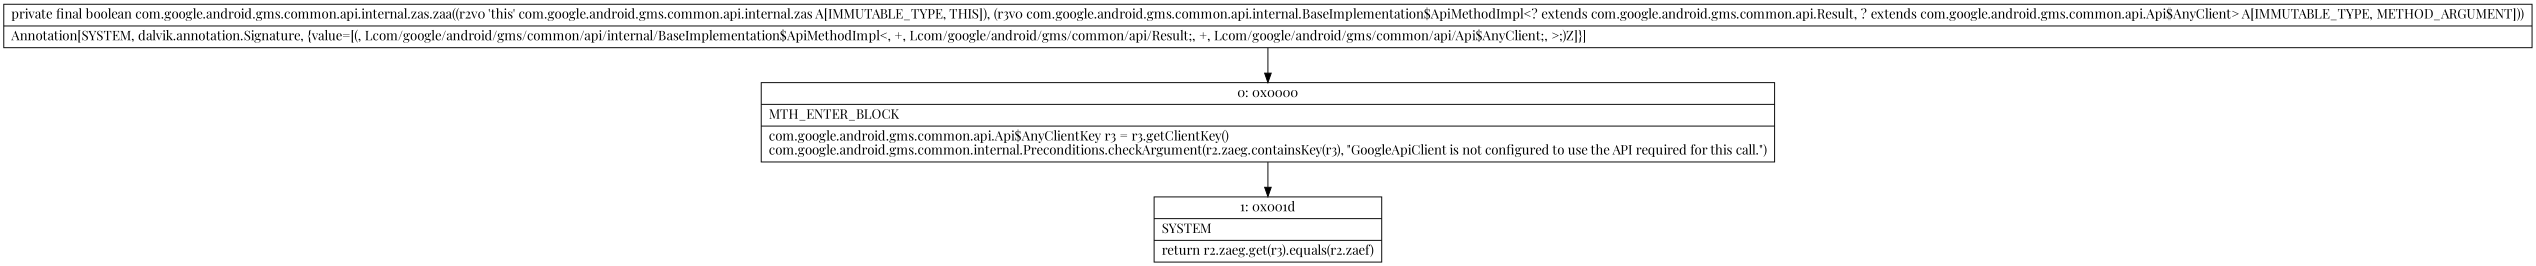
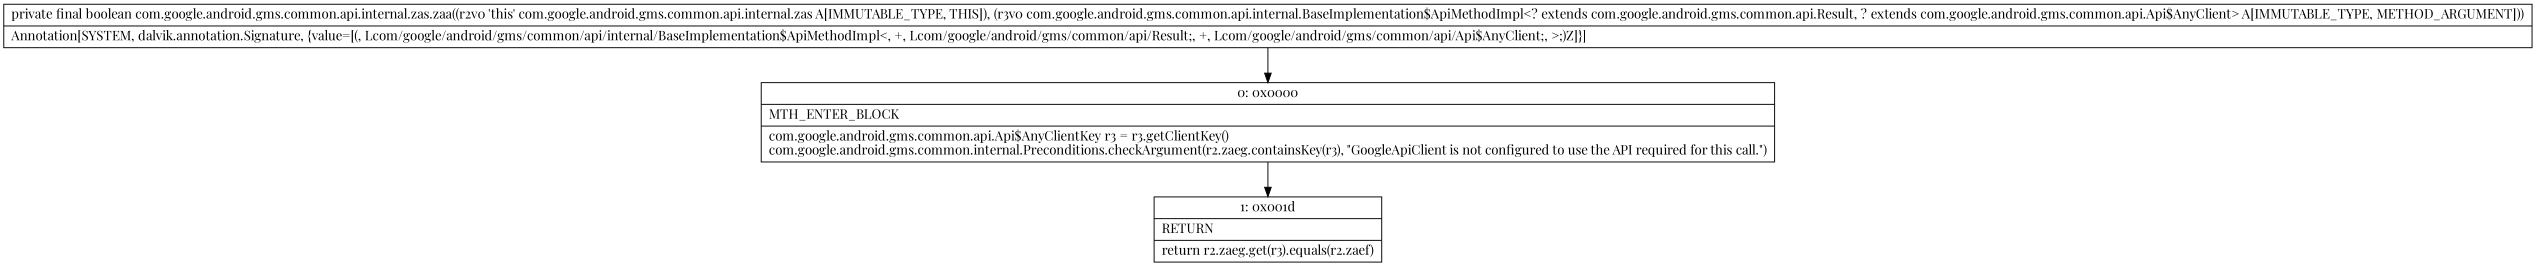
  digraph {
    fontname="Playfair Display"
    node [shape=record fontname="Playfair Display"]
    edge [fontname="Playfair Display"]
    n1 [label="{0\:\ 0x0000|MTH_ENTER_BLOCK\l|com.google.android.gms.common.api.Api$AnyClientKey r3 = r3.getClientKey()\lcom.google.android.gms.common.internal.Preconditions.checkArgument(r2.zaeg.containsKey(r3), \"GoogleApiClient is not configured to use the API required for this call.\")\l}"]
-   n2 [label="{1\:\ 0x001d|SYSTEM\l|return r2.zaeg.get(r3).equals(r2.zaef)\l}"]
+   n2 [label="{1\:\ 0x001d|RETURN\l|return r2.zaeg.get(r3).equals(r2.zaef)\l}"]
    n3 [label="{private final boolean com.google.android.gms.common.api.internal.zas.zaa((r2v0 'this' com.google.android.gms.common.api.internal.zas A[IMMUTABLE_TYPE, THIS]), (r3v0 com.google.android.gms.common.api.internal.BaseImplementation$ApiMethodImpl\<? extends com.google.android.gms.common.api.Result, ? extends com.google.android.gms.common.api.Api$AnyClient\> A[IMMUTABLE_TYPE, METHOD_ARGUMENT]))  | Annotation[SYSTEM, dalvik.annotation.Signature, \{value=[(, Lcom\/google\/android\/gms\/common\/api\/internal\/BaseImplementation$ApiMethodImpl\<, +, Lcom\/google\/android\/gms\/common\/api\/Result;, +, Lcom\/google\/android\/gms\/common\/api\/Api$AnyClient;, \>;)Z]\}]\l}"]
    n1 -> n2
    n3 -> n1
  }
